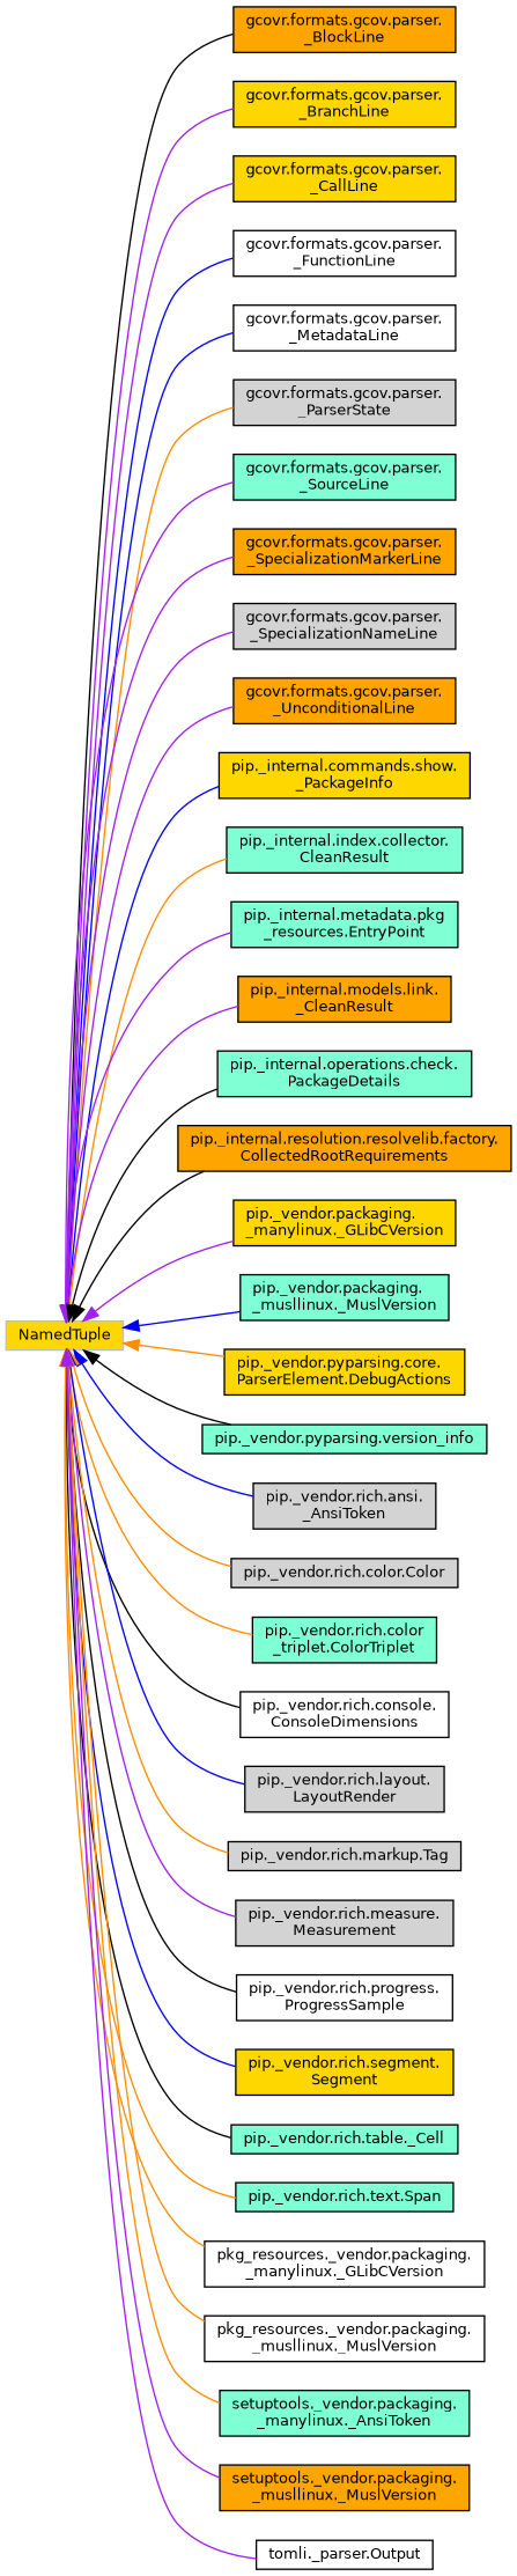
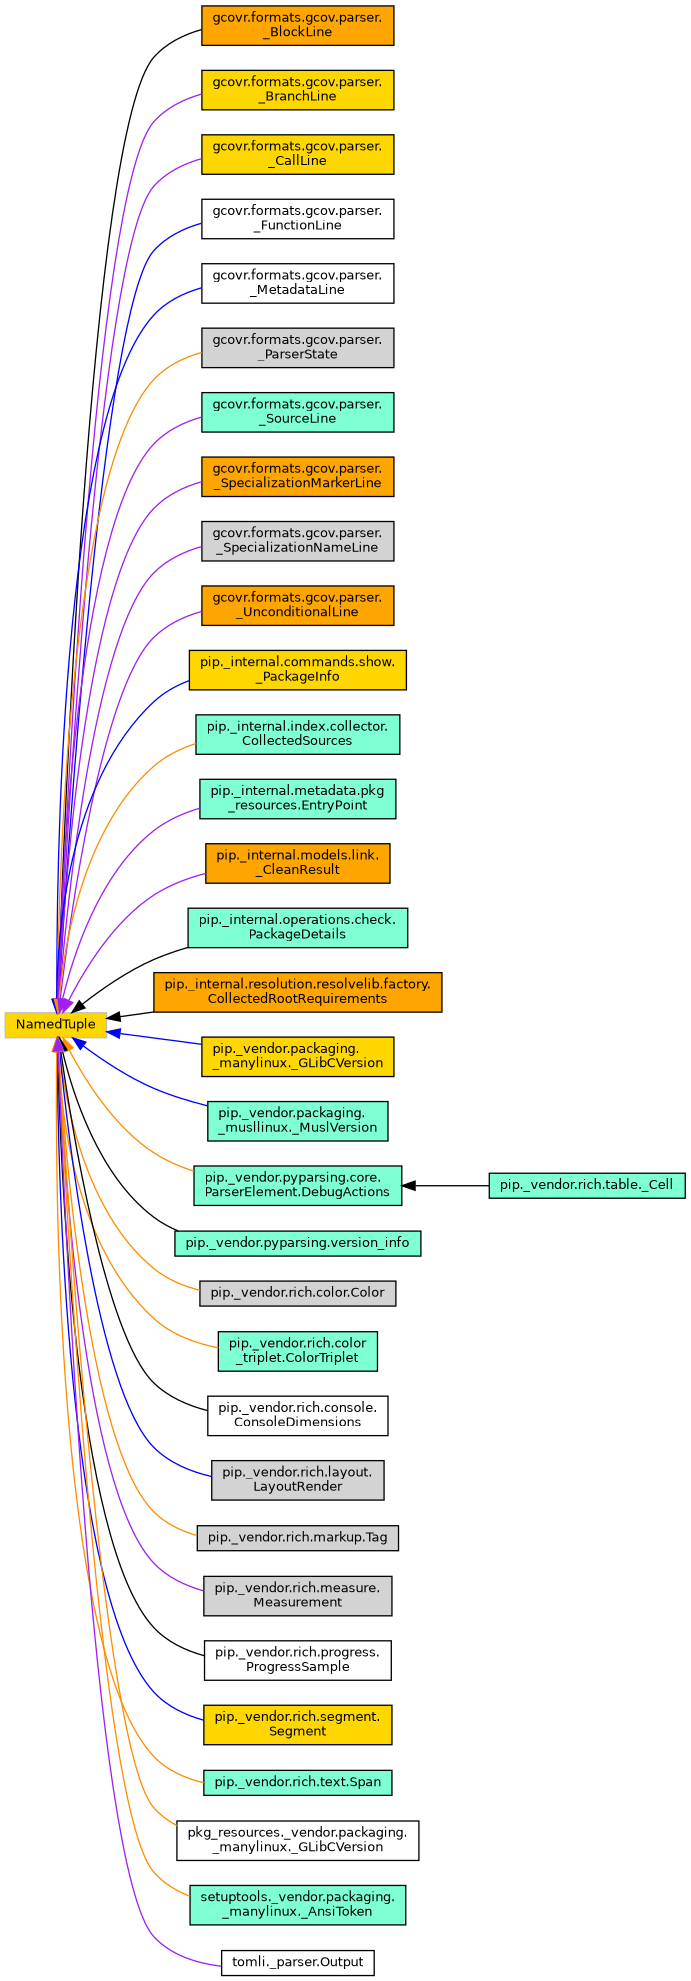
  digraph {
    rankdir=LR
    node [color=black fillcolor=aquamarine fontname=Helvetica fontsize=10 shape=record style=filled]
    edge [color=purple dir=back fontname=Helvetica fontsize=10 labelfontname=Helvetica labelfontsize=10 style=solid]
    n1 [color=grey75 fillcolor=gold height=0.2 label=NamedTuple width=0.4]
    n2 [fillcolor=orange height=0.2 label="gcovr.formats.gcov.parser.\l_BlockLine" width=0.4]
    n3 [fillcolor=gold height=0.2 label="gcovr.formats.gcov.parser.\l_BranchLine" width=0.4]
    n4 [fillcolor=gold height=0.2 label="gcovr.formats.gcov.parser.\l_CallLine" width=0.4]
    n5 [fillcolor=white height=0.2 label="gcovr.formats.gcov.parser.\l_FunctionLine" width=0.4]
    n6 [fillcolor=white height=0.2 label="gcovr.formats.gcov.parser.\l_MetadataLine" width=0.4]
    n7 [fillcolor=lightgrey height=0.2 label="gcovr.formats.gcov.parser.\l_ParserState" width=0.4]
    n8 [height=0.2 label="gcovr.formats.gcov.parser.\l_SourceLine" width=0.4]
    n9 [fillcolor=orange height=0.2 label="gcovr.formats.gcov.parser.\l_SpecializationMarkerLine" width=0.4]
    n10 [fillcolor=lightgrey height=0.2 label="gcovr.formats.gcov.parser.\l_SpecializationNameLine" width=0.4]
    n11 [fillcolor=orange height=0.2 label="gcovr.formats.gcov.parser.\l_UnconditionalLine" width=0.4]
    n12 [fillcolor=gold height=0.2 label="pip._internal.commands.show.\l_PackageInfo" width=0.4]
-   n13 [height=0.2 label="pip._internal.index.collector.\lCleanResult" width=0.4]
+   n13 [height=0.2 label="pip._internal.index.collector.\lCollectedSources" width=0.4]
    n14 [height=0.2 label="pip._internal.metadata.pkg\l_resources.EntryPoint" width=0.4]
    n15 [fillcolor=orange height=0.2 label="pip._internal.models.link.\l_CleanResult" width=0.4]
    n16 [height=0.2 label="pip._internal.operations.check.\lPackageDetails" width=0.4]
    n17 [fillcolor=orange height=0.2 label="pip._internal.resolution.resolvelib.factory.\lCollectedRootRequirements" width=0.4]
    n18 [fillcolor=gold height=0.2 label="pip._vendor.packaging.\l_manylinux._GLibCVersion" width=0.4]
    n19 [height=0.2 label="pip._vendor.packaging.\l_musllinux._MuslVersion" width=0.4]
-   n20 [fillcolor=gold height=0.2 label="pip._vendor.pyparsing.core.\lParserElement.DebugActions" width=0.4]
+   n20 [height=0.2 label="pip._vendor.pyparsing.core.\lParserElement.DebugActions" width=0.4]
    n21 [height=0.2 label="pip._vendor.pyparsing.version_info" width=0.4]
-   n22 [fillcolor=lightgrey height=0.2 label="pip._vendor.rich.ansi.\l_AnsiToken" width=0.4]
    n23 [fillcolor=lightgrey height=0.2 label="pip._vendor.rich.color.Color" width=0.4]
    n24 [height=0.2 label="pip._vendor.rich.color\l_triplet.ColorTriplet" width=0.4]
    n25 [fillcolor=white height=0.2 label="pip._vendor.rich.console.\lConsoleDimensions" width=0.4]
    n26 [fillcolor=lightgrey height=0.2 label="pip._vendor.rich.layout.\lLayoutRender" width=0.4]
    n27 [fillcolor=lightgrey height=0.2 label="pip._vendor.rich.markup.Tag" width=0.4]
    n28 [fillcolor=lightgrey height=0.2 label="pip._vendor.rich.measure.\lMeasurement" width=0.4]
    n29 [fillcolor=white height=0.2 label="pip._vendor.rich.progress.\lProgressSample" width=0.4]
    n30 [fillcolor=gold height=0.2 label="pip._vendor.rich.segment.\lSegment" width=0.4]
    n31 [height=0.2 label="pip._vendor.rich.table._Cell" width=0.4]
    n32 [height=0.2 label="pip._vendor.rich.text.Span" width=0.4]
    n33 [fillcolor=white height=0.2 label="pkg_resources._vendor.packaging.\l_manylinux._GLibCVersion" width=0.4]
-   n34 [fillcolor=white height=0.2 label="pkg_resources._vendor.packaging.\l_musllinux._MuslVersion" width=0.4]
    n35 [height=0.2 label="setuptools._vendor.packaging.\l_manylinux._AnsiToken" width=0.4]
-   n36 [fillcolor=orange height=0.2 label="setuptools._vendor.packaging.\l_musllinux._MuslVersion" width=0.4]
    n37 [fillcolor=white height=0.2 label="tomli._parser.Output" width=0.4]
    n1 -> n2 [color=black]
    n1 -> n3
    n1 -> n4
    n1 -> n5 [color=blue]
    n1 -> n6 [color=blue]
    n1 -> n7 [color=darkorange]
    n1 -> n8
    n1 -> n9
    n1 -> n10
    n1 -> n11
    n1 -> n12 [color=blue]
    n1 -> n13 [color=darkorange]
    n1 -> n14
    n1 -> n15
    n1 -> n16 [color=black]
    n1 -> n17 [color=black]
-   n1 -> n18
+   n1 -> n18 [color=blue]
    n1 -> n19 [color=blue]
    n1 -> n20 [color=darkorange]
    n1 -> n21 [color=black]
-   n1 -> n22 [color=blue]
    n1 -> n23 [color=darkorange]
    n1 -> n24 [color=darkorange]
    n1 -> n25 [color=black]
    n1 -> n26 [color=blue]
    n1 -> n27 [color=darkorange]
    n1 -> n28
    n1 -> n29 [color=black]
    n1 -> n30 [color=blue]
-   n1 -> n31 [color=black]
+   n20 -> n31 [color=black]
    n1 -> n32 [color=darkorange]
    n1 -> n33 [color=darkorange]
-   n1 -> n34 [color=darkorange]
    n1 -> n35 [color=darkorange]
-   n1 -> n36
    n1 -> n37
  }
